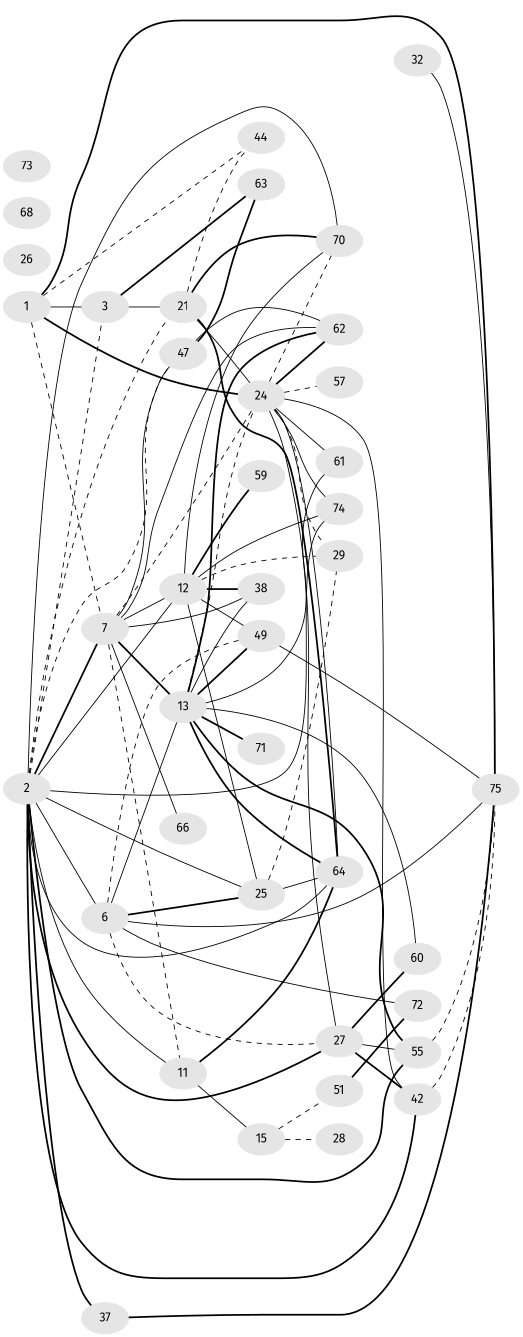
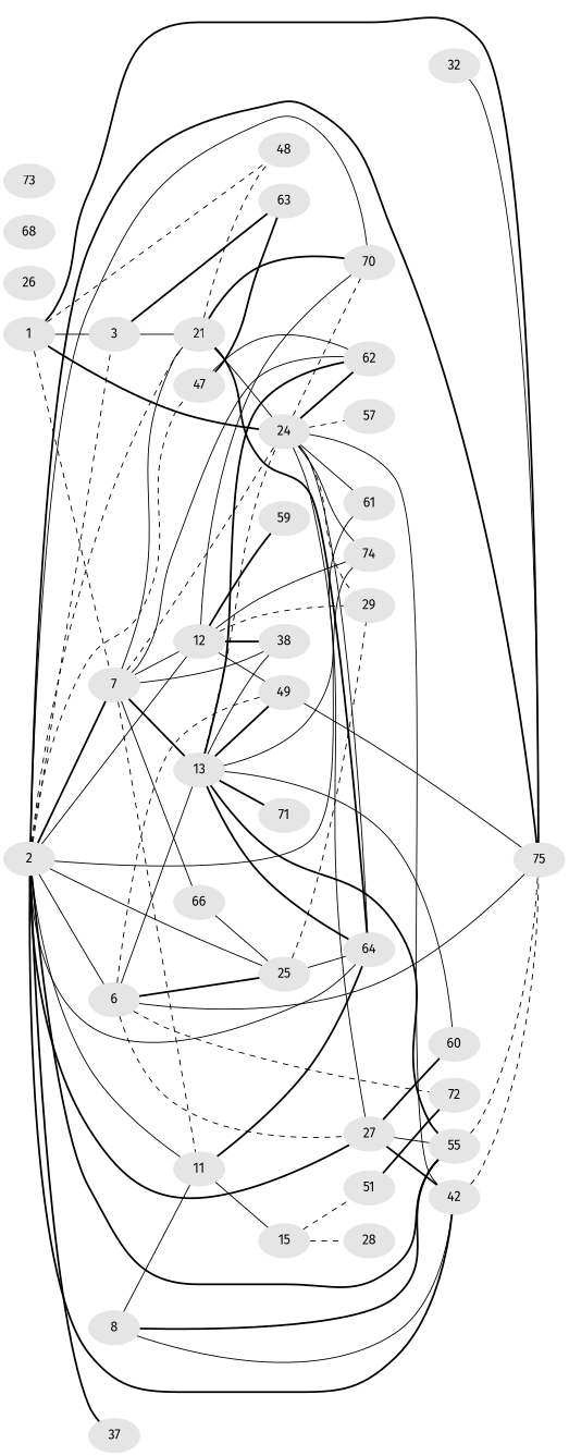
  graph {
    fontname="Fira Sans"
    rankdir=LR
    node [color=gray90 fontname="Fira Sans" style=filled]
    edge [fontname="Fira Sans" style=solid]
    1 [super="+5"]
    3
    7 [super="+16+34+31"]
    24 [super="+45+80"]
-   48 [label=44]
+   48
    75 [super="+76"]
    21 [super="+23+22+44"]
    63 [super="+65"]
    11 [super="+19"]
    12 [super="+40+60"]
    13 [super="+43+18+14"]
    38
    62
    66
    27 [super="+82+53"]
    42 [super="+84"]
    64
    70
    74
    29 [super="+41"]
    61
    57
    2 [super="+78+9+4"]
    6 [super="+35+20"]
    25 [super="+56+33"]
    37
    47
    55
    49 [super="+54"]
    72
    15 [super="+30"]
    59
    n33 [label=60]
    71
+   8 [super="+52+36"]
    28
    51
    26
    32 [super="+39"]
    68
    73
    1 -- 3
    1 -- 7 [style=dashed]
    1 -- 24 [style=bold]
    1 -- 48 [style=dashed]
    1 -- 75 [style=bold]
    3 -- 21
    3 -- 63 [style=bold]
    7 -- 24 [style=dashed]
-   7 -- 47
+   7 -- 21
    7 -- 11 [style=dashed weight=2]
    7 -- 12
    7 -- 13 [style=bold]
    7 -- 38
    7 -- 62
    7 -- 66
    24 -- 62 [style=bold]
    24 -- 27
    24 -- 42
    24 -- 64
    24 -- 70 [style=dashed]
    24 -- 74
    24 -- 29 [style=dashed weight=2]
    24 -- 61
    24 -- 57 [style=dashed]
    21 -- 24 [weight=3]
    21 -- 48 [style=dashed]
    21 -- 64 [style=bold]
    21 -- 70 [style=bold]
    11 -- 64 [style=bold]
    11 -- 15
    12 -- 38 [style=bold]
    12 -- 70
    12 -- 74
    12 -- 29 [style=dashed]
-   12 -- 25 [weight=2]
+   66 -- 25 [weight=2]
    12 -- 49
    12 -- 59 [style=bold]
    13 -- 24 [style=dashed]
    13 -- 38
    13 -- 62 [style=bold]
    13 -- 64 [style=bold]
    13 -- 61
    13 -- 55 [style=bold weight=2]
    13 -- 49 [style=bold]
    13 -- n33
    13 -- 71 [style=bold]
    27 -- 42 [style=bold]
    27 -- 55
    27 -- n33 [style=bold]
    42 -- 75 [style=dashed]
    2 -- 3 [style=dashed]
    2 -- 7 [style=bold weight=2]
-   37 -- 75 [style=bold]
+   2 -- 75 [style=bold]
    2 -- 21 [style=dashed weight=2]
    2 -- 11
    2 -- 12
    2 -- 27 [style=bold weight=2]
    2 -- 42 [style=bold]
    2 -- 64
    2 -- 70
    2 -- 74
    2 -- 6
    2 -- 25
    2 -- 37 [style=bold]
    2 -- 47 [style=dashed]
    2 -- 55 [style=bold]
    6 -- 75
    6 -- 13
    6 -- 27 [style=dashed weight=2]
    6 -- 25 [style=bold]
    6 -- 49 [style=dashed]
-   6 -- 72
+   6 -- 72 [style=dashed]
    25 -- 64
    25 -- 29 [style=dashed]
    47 -- 63 [style=bold]
    47 -- 62
    55 -- 75 [style=dashed]
    49 -- 75
    15 -- 28 [style=dashed]
    15 -- 51 [style=dashed]
+   8 -- 11
+   8 -- 42
+   8 -- 55 [style=bold]
    51 -- 72 [style=bold]
    32 -- 75
  }
